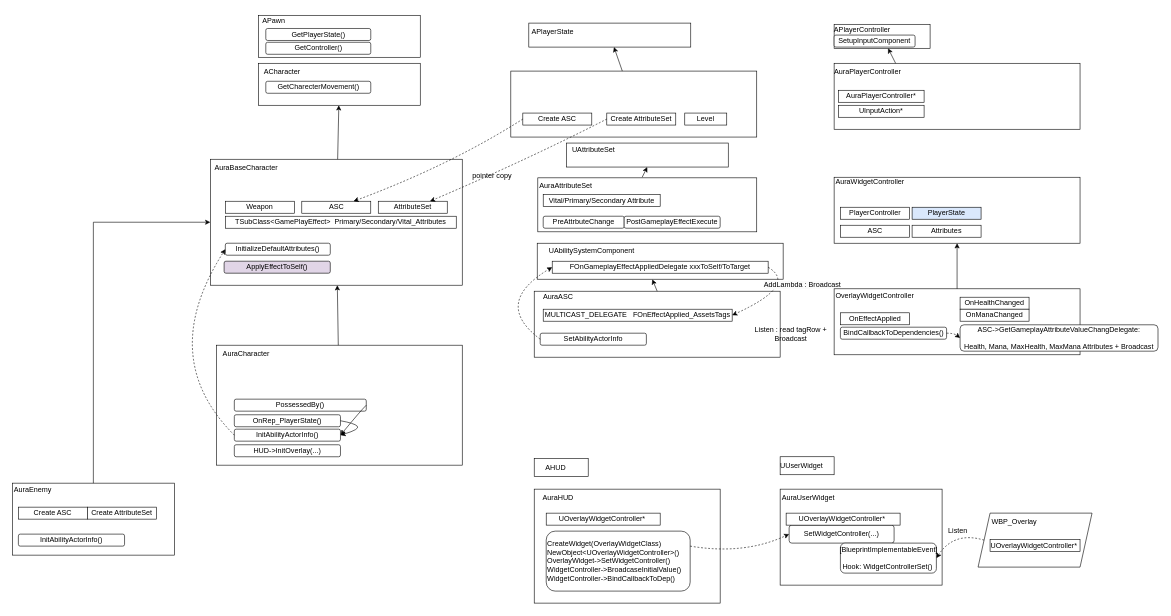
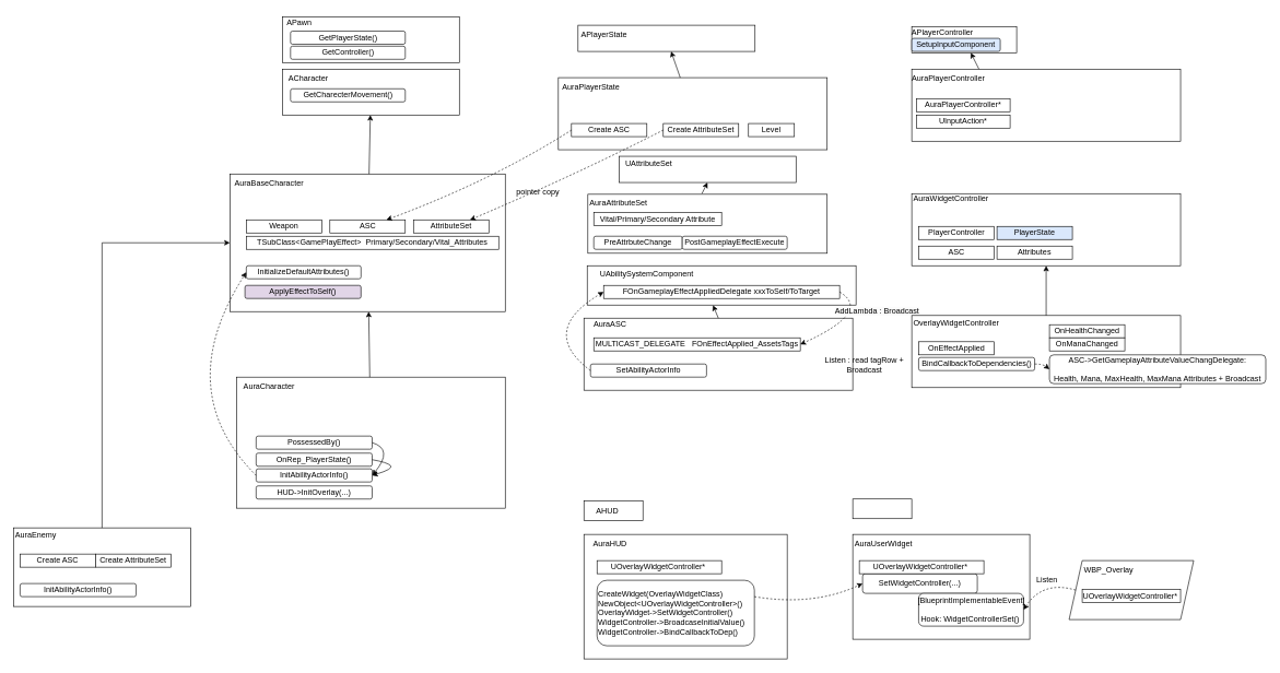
  <mxCell id="0" />
  <mxCell id="1" parent="0" />
  <mxCell id="2" value="pointer copy" style="text;html=1;align=center;verticalAlign=middle;whiteSpace=wrap;rounded=0;" parent="1" vertex="1"><mxGeometry x="780" y="278" width="80" height="30" as="geometry" /></mxCell>
  <mxCell id="3" value="" style="rounded=0;whiteSpace=wrap;html=1;" parent="1" vertex="1"><mxGeometry x="350" y="265" width="420" height="210" as="geometry" /></mxCell>
  <mxCell id="4" value="" style="rounded=0;whiteSpace=wrap;html=1;" parent="1" vertex="1"><mxGeometry x="360" y="575" width="410" height="200" as="geometry" /></mxCell>
  <mxCell id="5" value="" style="rounded=0;whiteSpace=wrap;html=1;" parent="1" vertex="1"><mxGeometry x="20" y="805" width="270" height="120" as="geometry" /></mxCell>
  <mxCell id="6" value="AuraBaseCharacter" style="text;html=1;align=center;verticalAlign=middle;whiteSpace=wrap;rounded=0;" parent="1" vertex="1"><mxGeometry x="380" y="265" width="60" height="30" as="geometry" /></mxCell>
  <mxCell id="7" value="Weapon" style="rounded=0;whiteSpace=wrap;html=1;" parent="1" vertex="1"><mxGeometry x="375" y="335" width="115" height="20" as="geometry" /></mxCell>
  <mxCell id="8" value="ASC" style="rounded=0;whiteSpace=wrap;html=1;" parent="1" vertex="1"><mxGeometry x="502.5" y="335" width="115" height="20" as="geometry" /></mxCell>
  <mxCell id="9" value="AttributeSet" style="rounded=0;whiteSpace=wrap;html=1;" parent="1" vertex="1"><mxGeometry x="630" y="335" width="115" height="20" as="geometry" /></mxCell>
  <mxCell id="10" value="TSubClass&amp;lt;GamePlayEffect&amp;gt;&amp;nbsp; Primary/Secondary/Vital_Attributes" style="rounded=0;whiteSpace=wrap;html=1;" parent="1" vertex="1"><mxGeometry x="375" y="360" width="385" height="20" as="geometry" /></mxCell>
  <mxCell id="11" value="InitializeDefaultAttributes()" style="rounded=1;whiteSpace=wrap;html=1;" parent="1" vertex="1"><mxGeometry x="375" y="405" width="175" height="20" as="geometry" /></mxCell>
  <mxCell id="12" value="ApplyEffectToSelf()" style="rounded=1;whiteSpace=wrap;html=1;fillColor=#e1d5e7;" parent="1" vertex="1"><mxGeometry x="373" y="435" width="177" height="20" as="geometry" /></mxCell>
  <mxCell id="13" value="AuraCharacter" style="text;html=1;align=center;verticalAlign=middle;whiteSpace=wrap;rounded=0;" parent="1" vertex="1"><mxGeometry x="380" y="575" width="60" height="30" as="geometry" /></mxCell>
  <mxCell id="14" value="" style="endArrow=classic;html=1;rounded=0;" parent="1" source="4" target="3" edge="1"><mxGeometry width="50" height="50" relative="1" as="geometry"><mxPoint x="510" y="555" as="sourcePoint" /><mxPoint x="560" y="505" as="targetPoint" /></mxGeometry></mxCell>
  <mxCell id="15" value="" style="endArrow=classic;html=1;rounded=0;" parent="1" source="3" target="16" edge="1"><mxGeometry width="50" height="50" relative="1" as="geometry"><mxPoint x="561" y="275" as="sourcePoint" /><mxPoint x="559" y="175" as="targetPoint" /></mxGeometry></mxCell>
  <mxCell id="16" value="" style="rounded=0;whiteSpace=wrap;html=1;" parent="1" vertex="1"><mxGeometry x="430" y="105" width="270" height="70" as="geometry" /></mxCell>
  <mxCell id="17" value="ACharacter" style="text;html=1;align=center;verticalAlign=middle;whiteSpace=wrap;rounded=0;" parent="1" vertex="1"><mxGeometry x="440" y="105" width="60" height="30" as="geometry" /></mxCell>
  <mxCell id="18" value="" style="rounded=0;whiteSpace=wrap;html=1;" parent="1" vertex="1"><mxGeometry x="430" width="270" height="70" as="geometry" y="25" /></mxCell>
  <mxCell id="19" value="GetCharecterMovement()" style="rounded=1;whiteSpace=wrap;html=1;" parent="1" vertex="1"><mxGeometry x="442.5" y="135" width="175" height="20" as="geometry" /></mxCell>
  <mxCell id="20" value="APawn" style="text;html=1;align=center;verticalAlign=middle;whiteSpace=wrap;rounded=0;" parent="1" vertex="1"><mxGeometry x="426" y="20" width="60" height="30" as="geometry" /></mxCell>
  <mxCell id="21" value="GetPlayerState()" style="rounded=1;whiteSpace=wrap;html=1;" parent="1" vertex="1"><mxGeometry x="442.5" y="47" width="175" height="20" as="geometry" /></mxCell>
  <mxCell id="22" value="InitAbilityActorInfo()" style="rounded=1;whiteSpace=wrap;html=1;" parent="1" vertex="1"><mxGeometry x="390" y="715" width="177" height="20" as="geometry" /></mxCell>
- <mxCell id="23" value="PossessedBy()" style="rounded=1;whiteSpace=wrap;html=1;" parent="1" vertex="1"><mxGeometry x="390" y="665" width="220" height="20" as="geometry" /></mxCell>
+ <mxCell id="23" value="PossessedBy()" style="rounded=1;whiteSpace=wrap;html=1;" parent="1" vertex="1"><mxGeometry x="390" y="665" width="177" height="20" as="geometry" /></mxCell>
  <mxCell id="24" value="OnRep_PlayerState()" style="rounded=1;whiteSpace=wrap;html=1;" parent="1" vertex="1"><mxGeometry x="390" y="691" width="177" height="20" as="geometry" /></mxCell>
  <mxCell id="25" value="" style="curved=1;endArrow=classic;html=1;rounded=0;exitX=1;exitY=0.5;exitDx=0;exitDy=0;entryX=1;entryY=0.5;entryDx=0;entryDy=0;" parent="1" source="23" target="22" edge="1"><mxGeometry width="50" height="50" relative="1" as="geometry"><mxPoint x="600" y="695" as="sourcePoint" /><mxPoint x="650" y="645" as="targetPoint" /><Array as="points"><mxPoint x="600" y="685" /></Array></mxGeometry></mxCell>
  <mxCell id="26" value="" style="curved=1;endArrow=classic;html=1;rounded=0;exitX=1;exitY=0.5;exitDx=0;exitDy=0;entryX=1;entryY=0.5;entryDx=0;entryDy=0;" parent="1" source="24" target="22" edge="1"><mxGeometry width="50" height="50" relative="1" as="geometry"><mxPoint x="577" y="685" as="sourcePoint" /><mxPoint x="577" y="711" as="targetPoint" /><Array as="points"><mxPoint x="590" y="705" /><mxPoint x="600" y="715" /></Array></mxGeometry></mxCell>
  <mxCell id="27" value="" style="rounded=0;whiteSpace=wrap;html=1;" parent="1" vertex="1"><mxGeometry x="851" y="118" width="410" height="110" as="geometry" /></mxCell>
+ <mxCell id="28" value="AuraPlayerState" style="text;html=1;align=center;verticalAlign=middle;whiteSpace=wrap;rounded=0;" parent="1" vertex="1"><mxGeometry x="871" y="118" width="60" height="30" as="geometry" /></mxCell>
  <mxCell id="29" value="Create ASC" style="rounded=0;whiteSpace=wrap;html=1;" parent="1" vertex="1"><mxGeometry x="871" y="188" width="115" height="20" as="geometry" /></mxCell>
  <mxCell id="30" value="Create AttributeSet" style="rounded=0;whiteSpace=wrap;html=1;" parent="1" vertex="1"><mxGeometry x="1011" y="188" width="115" height="20" as="geometry" /></mxCell>
  <mxCell id="31" value="" style="curved=1;endArrow=classic;html=1;rounded=0;entryX=0.75;entryY=0;entryDx=0;entryDy=0;exitX=0;exitY=0.5;exitDx=0;exitDy=0;dashed=1;" parent="1" source="29" target="8" edge="1"><mxGeometry width="50" height="50" relative="1" as="geometry"><mxPoint x="740" y="395" as="sourcePoint" /><mxPoint x="790" y="345" as="targetPoint" /><Array as="points"><mxPoint x="750" y="275" /></Array></mxGeometry></mxCell>
  <mxCell id="32" value="" style="curved=1;endArrow=classic;html=1;rounded=0;entryX=0.75;entryY=0;entryDx=0;entryDy=0;exitX=0;exitY=0.5;exitDx=0;exitDy=0;dashed=1;" parent="1" source="30" target="9" edge="1"><mxGeometry width="50" height="50" relative="1" as="geometry"><mxPoint x="949" y="345" as="sourcePoint" /><mxPoint x="599" y="345" as="targetPoint" /><Array as="points"><mxPoint x="880" y="265" /></Array></mxGeometry></mxCell>
  <mxCell id="33" value="GetController()" style="rounded=1;whiteSpace=wrap;html=1;" parent="1" vertex="1"><mxGeometry x="442.5" y="70" width="175" height="20" as="geometry" /></mxCell>
  <mxCell id="34" value="HUD-&amp;gt;InitOverlay(...)" style="rounded=1;whiteSpace=wrap;html=1;" parent="1" vertex="1"><mxGeometry x="390" y="741" width="177" height="20" as="geometry" /></mxCell>
  <mxCell id="35" value="" style="curved=1;endArrow=classic;html=1;rounded=0;exitX=0;exitY=0.5;exitDx=0;exitDy=0;entryX=0;entryY=0.5;entryDx=0;entryDy=0;dashed=1;" parent="1" source="22" target="11" edge="1"><mxGeometry width="50" height="50" relative="1" as="geometry"><mxPoint x="280" y="725" as="sourcePoint" /><mxPoint x="330" y="675" as="targetPoint" /><Array as="points"><mxPoint x="260" y="595" /></Array></mxGeometry></mxCell>
  <mxCell id="36" value="Level" style="rounded=0;whiteSpace=wrap;html=1;" parent="1" vertex="1"><mxGeometry x="1141" y="188" width="70" height="20" as="geometry" /></mxCell>
  <mxCell id="37" value="" style="rounded=0;whiteSpace=wrap;html=1;" parent="1" vertex="1"><mxGeometry x="890" y="485" width="410" height="110" as="geometry" /></mxCell>
  <mxCell id="38" value="AuraASC" style="text;html=1;align=center;verticalAlign=middle;whiteSpace=wrap;rounded=0;" parent="1" vertex="1"><mxGeometry x="900" y="479" width="60" height="30" as="geometry" /></mxCell>
  <mxCell id="39" value="SetAbilityActorInfo" style="rounded=1;whiteSpace=wrap;html=1;" parent="1" vertex="1"><mxGeometry x="900" y="555" width="177" height="20" as="geometry" /></mxCell>
  <mxCell id="40" value="" style="rounded=0;whiteSpace=wrap;html=1;" parent="1" vertex="1"><mxGeometry x="881" y="38" width="270" height="40" as="geometry" /></mxCell>
  <mxCell id="41" value="APlayerState" style="text;html=1;align=center;verticalAlign=middle;whiteSpace=wrap;rounded=0;" parent="1" vertex="1"><mxGeometry x="891" y="38" width="60" height="30" as="geometry" /></mxCell>
  <mxCell id="42" value="" style="endArrow=classic;html=1;rounded=0;" parent="1" source="27" target="40" edge="1"><mxGeometry width="50" height="50" relative="1" as="geometry"><mxPoint x="961" y="128" as="sourcePoint" /><mxPoint x="1011" y="78" as="targetPoint" /></mxGeometry></mxCell>
  <mxCell id="43" value="" style="rounded=0;whiteSpace=wrap;html=1;" parent="1" vertex="1"><mxGeometry x="895" y="405" width="410" height="60" as="geometry" /></mxCell>
  <mxCell id="44" value="UAbilitySystemComponent" style="text;html=1;align=center;verticalAlign=middle;whiteSpace=wrap;rounded=0;" parent="1" vertex="1"><mxGeometry x="955.5" y="402" width="60" height="30" as="geometry" /></mxCell>
  <mxCell id="45" value="FOnGameplayEffectAppliedDelegate xxxToSelf/ToTarget" style="rounded=0;whiteSpace=wrap;html=1;" parent="1" vertex="1"><mxGeometry x="920" y="435" width="360" height="20" as="geometry" /></mxCell>
  <mxCell id="46" value="" style="endArrow=classic;html=1;rounded=0;exitX=0.5;exitY=0;exitDx=0;exitDy=0;entryX=0.468;entryY=1.006;entryDx=0;entryDy=0;entryPerimeter=0;" parent="1" source="37" target="43" edge="1"><mxGeometry width="50" height="50" relative="1" as="geometry"><mxPoint x="1100" y="545" as="sourcePoint" /><mxPoint x="1150" y="495" as="targetPoint" /></mxGeometry></mxCell>
  <mxCell id="47" value="MULTICAST_DELEGATE&amp;nbsp; &amp;nbsp;FOnEffectApplied_AssetsTags" style="rounded=0;whiteSpace=wrap;html=1;" parent="1" vertex="1"><mxGeometry x="905" y="515" width="315" height="20" as="geometry" /></mxCell>
  <mxCell id="48" value="" style="curved=1;endArrow=classic;html=1;rounded=0;exitX=0;exitY=0.5;exitDx=0;exitDy=0;entryX=0;entryY=0.5;entryDx=0;entryDy=0;dashed=1;" parent="1" source="39" target="45" edge="1"><mxGeometry width="50" height="50" relative="1" as="geometry"><mxPoint x="880" y="665" as="sourcePoint" /><mxPoint x="930" y="615" as="targetPoint" /><Array as="points"><mxPoint x="820" y="505" /></Array></mxGeometry></mxCell>
  <mxCell id="49" value="" style="curved=1;endArrow=classic;html=1;rounded=0;exitX=1;exitY=0.5;exitDx=0;exitDy=0;entryX=1;entryY=0.5;entryDx=0;entryDy=0;dashed=1;" parent="1" source="45" target="47" edge="1"><mxGeometry width="50" height="50" relative="1" as="geometry"><mxPoint x="1050" y="655" as="sourcePoint" /><mxPoint x="1100" y="605" as="targetPoint" /><Array as="points"><mxPoint x="1330" y="475" /></Array></mxGeometry></mxCell>
  <mxCell id="50" value="&lt;span style=&quot;color: rgb(0, 0, 0); font-family: Helvetica; font-size: 12px; font-style: normal; font-variant-ligatures: normal; font-variant-caps: normal; font-weight: 400; letter-spacing: normal; orphans: 2; text-align: center; text-indent: 0px; text-transform: none; widows: 2; word-spacing: 0px; -webkit-text-stroke-width: 0px; white-space: normal; background-color: rgb(251, 251, 251); text-decoration-thickness: initial; text-decoration-style: initial; text-decoration-color: initial; display: inline !important; float: none;&quot;&gt;AddLambda : Broadcast&lt;/span&gt;" style="text;whiteSpace=wrap;html=1;" parent="1" vertex="1"><mxGeometry x="1271" y="461" width="229" height="20" as="geometry" /></mxCell>
  <mxCell id="51" value="" style="rounded=0;whiteSpace=wrap;html=1;" parent="1" vertex="1"><mxGeometry x="1390" y="481" width="410" height="110" as="geometry" /></mxCell>
  <mxCell id="52" value="" style="rounded=0;whiteSpace=wrap;html=1;" parent="1" vertex="1"><mxGeometry x="1390" y="295" width="410" height="110" as="geometry" /></mxCell>
  <mxCell id="53" value="AuraWidgetController" style="text;html=1;align=center;verticalAlign=middle;whiteSpace=wrap;rounded=0;" parent="1" vertex="1"><mxGeometry x="1420" y="287" width="60" height="30" as="geometry" /></mxCell>
  <mxCell id="54" value="OverlayWidgetController" style="text;html=1;align=center;verticalAlign=middle;whiteSpace=wrap;rounded=0;" parent="1" vertex="1"><mxGeometry x="1428" y="477" width="60" height="30" as="geometry" /></mxCell>
  <mxCell id="55" value="" style="endArrow=classic;html=1;rounded=0;" parent="1" source="51" target="52" edge="1"><mxGeometry width="50" height="50" relative="1" as="geometry"><mxPoint x="1460" y="485" as="sourcePoint" /><mxPoint x="1510" y="435" as="targetPoint" /></mxGeometry></mxCell>
  <mxCell id="56" value="PlayerController" style="rounded=0;whiteSpace=wrap;html=1;" parent="1" vertex="1"><mxGeometry x="1400.5" y="345" width="115" height="20" as="geometry" /></mxCell>
  <mxCell id="57" value="PlayerState" style="rounded=0;whiteSpace=wrap;html=1;fillColor=#dae8fc;" parent="1" vertex="1"><mxGeometry x="1520" y="345" width="115" height="20" as="geometry" /></mxCell>
  <mxCell id="58" value="ASC" style="rounded=0;whiteSpace=wrap;html=1;" parent="1" vertex="1"><mxGeometry x="1400.5" y="375" width="115" height="20" as="geometry" /></mxCell>
  <mxCell id="59" value="Attributes" style="rounded=0;whiteSpace=wrap;html=1;" parent="1" vertex="1"><mxGeometry x="1520" y="375" width="115" height="20" as="geometry" /></mxCell>
  <mxCell id="60" value="" style="rounded=0;whiteSpace=wrap;html=1;" parent="1" vertex="1"><mxGeometry x="890" y="815" width="310" height="190" as="geometry" /></mxCell>
  <mxCell id="61" value="AuraHUD" style="text;html=1;align=center;verticalAlign=middle;whiteSpace=wrap;rounded=0;" parent="1" vertex="1"><mxGeometry x="900" y="815" width="60" height="30" as="geometry" /></mxCell>
  <mxCell id="62" value="UOverlayWidgetController*&amp;nbsp;" style="rounded=0;whiteSpace=wrap;html=1;" parent="1" vertex="1"><mxGeometry x="910" y="855" width="190" height="20" as="geometry" /></mxCell>
  <mxCell id="63" value="BindCallbackToDependencies()" style="rounded=1;whiteSpace=wrap;html=1;" parent="1" vertex="1"><mxGeometry x="1400.5" y="545" width="177" height="20" as="geometry" /></mxCell>
  <mxCell id="64" value="Listen : read tagRow + Broadcast" style="text;html=1;align=center;verticalAlign=middle;whiteSpace=wrap;rounded=0;" parent="1" vertex="1"><mxGeometry x="1239" y="541" width="158" height="30" as="geometry" /></mxCell>
  <mxCell id="65" value="ASC-&amp;gt;GetGameplayAttributeValueChangDelegate:&lt;div&gt;&amp;nbsp;&lt;div&gt;Health, Mana, MaxHealth, MaxMana Attributes + Broadcast&lt;/div&gt;&lt;/div&gt;" style="rounded=1;whiteSpace=wrap;html=1;" parent="1" vertex="1"><mxGeometry x="1600" y="541" width="330" height="44" as="geometry" /></mxCell>
  <mxCell id="66" value="" style="curved=1;endArrow=classic;html=1;rounded=0;exitX=1;exitY=0.5;exitDx=0;exitDy=0;entryX=0;entryY=0.5;entryDx=0;entryDy=0;dashed=1;" parent="1" source="63" target="65" edge="1"><mxGeometry width="50" height="50" relative="1" as="geometry"><mxPoint x="1510" y="665" as="sourcePoint" /><mxPoint x="1560" y="615" as="targetPoint" /><Array as="points"><mxPoint x="1590" y="555" /></Array></mxGeometry></mxCell>
  <mxCell id="67" value="OnHealthChanged" style="rounded=0;whiteSpace=wrap;html=1;" parent="1" vertex="1"><mxGeometry x="1600" y="495" width="115" height="20" as="geometry" /></mxCell>
  <mxCell id="68" value="OnManaChanged" style="rounded=0;whiteSpace=wrap;html=1;" parent="1" vertex="1"><mxGeometry x="1600" y="515" width="115" height="20" as="geometry" /></mxCell>
  <mxCell id="69" value="OnEffectApplied" style="rounded=0;whiteSpace=wrap;html=1;" parent="1" vertex="1"><mxGeometry x="1400.5" y="521" width="115" height="20" as="geometry" /></mxCell>
  <mxCell id="70" value="" style="rounded=0;whiteSpace=wrap;html=1;" parent="1" vertex="1"><mxGeometry x="1300" y="815" width="270" height="160" as="geometry" /></mxCell>
  <mxCell id="71" value="AuraUserWidget" style="text;html=1;align=center;verticalAlign=middle;whiteSpace=wrap;rounded=0;" parent="1" vertex="1"><mxGeometry x="1317" y="815" width="60" height="30" as="geometry" /></mxCell>
  <mxCell id="72" value="" style="rounded=0;whiteSpace=wrap;html=1;" parent="1" vertex="1"><mxGeometry x="890" y="764" width="90" height="30" as="geometry" /></mxCell>
  <mxCell id="73" value="AHUD" style="text;html=1;align=center;verticalAlign=middle;whiteSpace=wrap;rounded=0;" parent="1" vertex="1"><mxGeometry x="895.5" y="764" width="60" height="30" as="geometry" /></mxCell>
  <mxCell id="74" value="" style="rounded=0;whiteSpace=wrap;html=1;" parent="1" vertex="1"><mxGeometry x="1300" y="761" width="90" height="30" as="geometry" /></mxCell>
- <mxCell id="75" value="UUserWidget" style="text;html=1;align=center;verticalAlign=middle;whiteSpace=wrap;rounded=0;" parent="1" vertex="1"><mxGeometry x="1305.5" y="761" width="60" height="30" as="geometry" /></mxCell>
  <mxCell id="76" value="SetWidgetController(...)" style="rounded=1;whiteSpace=wrap;html=1;" parent="1" vertex="1"><mxGeometry x="1315" y="875" width="175" height="30" as="geometry" /></mxCell>
  <mxCell id="77" style="edgeStyle=orthogonalEdgeStyle;rounded=0;orthogonalLoop=1;jettySize=auto;html=1;exitX=0.5;exitY=1;exitDx=0;exitDy=0;" parent="1" source="70" target="70" edge="1"><mxGeometry relative="1" as="geometry" /></mxCell>
  <mxCell id="78" value="UOverlayWidgetController*&amp;nbsp;" style="rounded=0;whiteSpace=wrap;html=1;" parent="1" vertex="1"><mxGeometry x="1310" y="855" width="190" height="20" as="geometry" /></mxCell>
  <mxCell id="79" value="[BlueprintImplementableEvent]&lt;div&gt;&lt;br&gt;&lt;/div&gt;&lt;div&gt;Hook: WidgetControllerSet()&amp;nbsp;&lt;/div&gt;" style="rounded=1;whiteSpace=wrap;html=1;" parent="1" vertex="1"><mxGeometry x="1400.5" y="905" width="160" height="50" as="geometry" /></mxCell>
  <mxCell id="80" value="CreateWidget(OverlayWidgetClass)&lt;div&gt;NewObject&amp;lt;UOverlayWidgetController&amp;gt;()&lt;/div&gt;&lt;div&gt;OverlayWidget-&amp;gt;SetWidgetController()&lt;/div&gt;&lt;div&gt;WidgetController-&amp;gt;BroadcaseInitialValue()&lt;/div&gt;&lt;div&gt;&lt;span style=&quot;background-color: initial;&quot;&gt;Widget&lt;/span&gt;&lt;span style=&quot;background-color: initial;&quot;&gt;Controller&lt;/span&gt;-&amp;gt;BindCallbackToDep()&lt;/div&gt;" style="rounded=1;whiteSpace=wrap;html=1;align=left;" parent="1" vertex="1"><mxGeometry x="910" y="885" width="240" height="100" as="geometry" /></mxCell>
  <mxCell id="81" value="" style="curved=1;endArrow=classic;html=1;rounded=0;exitX=1;exitY=0.25;exitDx=0;exitDy=0;entryX=0;entryY=0.5;entryDx=0;entryDy=0;dashed=1;" parent="1" source="80" target="76" edge="1"><mxGeometry width="50" height="50" relative="1" as="geometry"><mxPoint x="1180" y="955" as="sourcePoint" /><mxPoint x="1230" y="905" as="targetPoint" /><Array as="points"><mxPoint x="1240" y="925" /></Array></mxGeometry></mxCell>
  <mxCell id="82" value="" style="shape=parallelogram;perimeter=parallelogramPerimeter;whiteSpace=wrap;html=1;fixedSize=1;" parent="1" vertex="1"><mxGeometry x="1630" y="855" width="190" height="90" as="geometry" /></mxCell>
  <mxCell id="83" value="" style="curved=1;endArrow=classic;html=1;rounded=0;exitX=0;exitY=0.5;exitDx=0;exitDy=0;entryX=1;entryY=0.5;entryDx=0;entryDy=0;dashed=1;" parent="1" source="82" target="79" edge="1"><mxGeometry width="50" height="50" relative="1" as="geometry"><mxPoint x="1630" y="985" as="sourcePoint" /><mxPoint x="1580" y="1035" as="targetPoint" /><Array as="points"><mxPoint x="1590" y="885" /></Array></mxGeometry></mxCell>
  <mxCell id="84" value="Listen" style="text;html=1;align=center;verticalAlign=middle;resizable=0;points=[];autosize=1;strokeColor=none;fillColor=none;" parent="1" vertex="1"><mxGeometry x="1566" y="869" width="60" height="30" as="geometry" /></mxCell>
  <mxCell id="85" value="&lt;span style=&quot;text-wrap: wrap;&quot;&gt;WBP_Overlay&lt;/span&gt;" style="text;html=1;align=center;verticalAlign=middle;resizable=0;points=[];autosize=1;strokeColor=none;fillColor=none;" parent="1" vertex="1"><mxGeometry x="1640" y="855" width="100" height="30" as="geometry" /></mxCell>
  <mxCell id="86" value="UOverlayWidgetController*&amp;nbsp;" style="rounded=0;whiteSpace=wrap;html=1;" parent="1" vertex="1"><mxGeometry x="1650" y="899" width="150" height="20" as="geometry" /></mxCell>
  <mxCell id="87" value="" style="rounded=0;whiteSpace=wrap;html=1;" vertex="1" parent="1"><mxGeometry x="896" y="296" width="365" height="90" as="geometry" /></mxCell>
  <mxCell id="88" value="AuraAttributeSet" style="text;html=1;align=center;verticalAlign=middle;whiteSpace=wrap;rounded=0;" vertex="1" parent="1"><mxGeometry x="913" y="294" width="60" height="30" as="geometry" /></mxCell>
  <mxCell id="89" value="" style="rounded=0;whiteSpace=wrap;html=1;" vertex="1" parent="1"><mxGeometry x="943.5" y="238" width="270" height="40" as="geometry" /></mxCell>
  <mxCell id="90" value="UAttributeSet" style="text;html=1;align=center;verticalAlign=middle;whiteSpace=wrap;rounded=0;" vertex="1" parent="1"><mxGeometry x="958.5" y="235" width="60" height="30" as="geometry" /></mxCell>
  <mxCell id="91" value="" style="endArrow=classic;html=1;rounded=0;entryX=0.5;entryY=1;entryDx=0;entryDy=0;" edge="1" parent="1" target="89"><mxGeometry width="50" height="50" relative="1" as="geometry"><mxPoint x="1070" y="295" as="sourcePoint" /><mxPoint x="1033" y="88" as="targetPoint" /></mxGeometry></mxCell>
  <mxCell id="92" value="PreAttrbuteChange" style="rounded=1;whiteSpace=wrap;html=1;" vertex="1" parent="1"><mxGeometry x="905" y="360" width="135" height="20" as="geometry" /></mxCell>
  <mxCell id="93" value="PostGameplayEffectExecute" style="rounded=1;whiteSpace=wrap;html=1;" vertex="1" parent="1"><mxGeometry x="1040" y="360" width="160" height="20" as="geometry" /></mxCell>
  <mxCell id="94" value="Vital/Primary/Secondary Attribute" style="rounded=0;whiteSpace=wrap;html=1;" vertex="1" parent="1"><mxGeometry x="905" y="324" width="195" height="20" as="geometry" /></mxCell>
  <mxCell id="95" value="" style="rounded=0;whiteSpace=wrap;html=1;" vertex="1" parent="1"><mxGeometry x="1390" y="105" width="410" height="110" as="geometry" /></mxCell>
  <mxCell id="96" value="AuraPlayerController" style="text;html=1;align=center;verticalAlign=middle;whiteSpace=wrap;rounded=0;" vertex="1" parent="1"><mxGeometry x="1416" y="105" width="60" height="30" as="geometry" /></mxCell>
  <mxCell id="97" value="AuraPlayerController*" style="rounded=0;whiteSpace=wrap;html=1;" vertex="1" parent="1"><mxGeometry x="1397" y="150" width="143" height="20" as="geometry" /></mxCell>
  <mxCell id="98" value="UInputAction*" style="rounded=0;whiteSpace=wrap;html=1;" vertex="1" parent="1"><mxGeometry x="1397" y="175" width="143" height="20" as="geometry" /></mxCell>
  <mxCell id="99" value="" style="rounded=0;whiteSpace=wrap;html=1;" vertex="1" parent="1"><mxGeometry x="1390" y="40" width="160" height="40" as="geometry" /></mxCell>
  <mxCell id="100" value="APlayerController" style="text;html=1;align=center;verticalAlign=middle;whiteSpace=wrap;rounded=0;" vertex="1" parent="1"><mxGeometry x="1407" y="34" width="60" height="30" as="geometry" /></mxCell>
- <mxCell id="101" value="SetupInputComponent" style="rounded=1;whiteSpace=wrap;html=1;" vertex="1" parent="1"><mxGeometry x="1390" y="58" width="135" height="20" as="geometry" /></mxCell>
+ <mxCell id="101" value="SetupInputComponent" style="rounded=1;whiteSpace=wrap;html=1;fillColor=#dae8fc;" vertex="1" parent="1"><mxGeometry x="1390" y="58" width="135" height="20" as="geometry" /></mxCell>
  <mxCell id="102" value="" style="endArrow=classic;html=1;rounded=0;exitX=0.25;exitY=0;exitDx=0;exitDy=0;" edge="1" parent="1" source="95" target="99"><mxGeometry width="50" height="50" relative="1" as="geometry"><mxPoint x="1488" y="120" as="sourcePoint" /><mxPoint x="1474" y="80" as="targetPoint" /></mxGeometry></mxCell>
  <mxCell id="103" value="AuraEnemy" style="text;html=1;align=center;verticalAlign=middle;whiteSpace=wrap;rounded=0;" vertex="1" parent="1"><mxGeometry x="24" y="802" width="60" height="30" as="geometry" /></mxCell>
  <mxCell id="104" value="" style="endArrow=classic;html=1;rounded=0;exitX=0.5;exitY=0;exitDx=0;exitDy=0;entryX=0;entryY=0.5;entryDx=0;entryDy=0;" edge="1" parent="1" source="5" target="3"><mxGeometry width="50" height="50" relative="1" as="geometry"><mxPoint x="573" y="585" as="sourcePoint" /><mxPoint x="572" y="485" as="targetPoint" /><Array as="points"><mxPoint x="155" y="370" /></Array></mxGeometry></mxCell>
  <mxCell id="105" value="InitAbilityActorInfo()" style="rounded=1;whiteSpace=wrap;html=1;" vertex="1" parent="1"><mxGeometry x="30" y="890" width="177" height="20" as="geometry" /></mxCell>
  <mxCell id="106" value="Create ASC" style="rounded=0;whiteSpace=wrap;html=1;" vertex="1" parent="1"><mxGeometry x="30" y="845" width="115" height="20" as="geometry" /></mxCell>
  <mxCell id="107" value="Create AttributeSet" style="rounded=0;whiteSpace=wrap;html=1;" vertex="1" parent="1"><mxGeometry x="145" y="845" width="115" height="20" as="geometry" /></mxCell>
